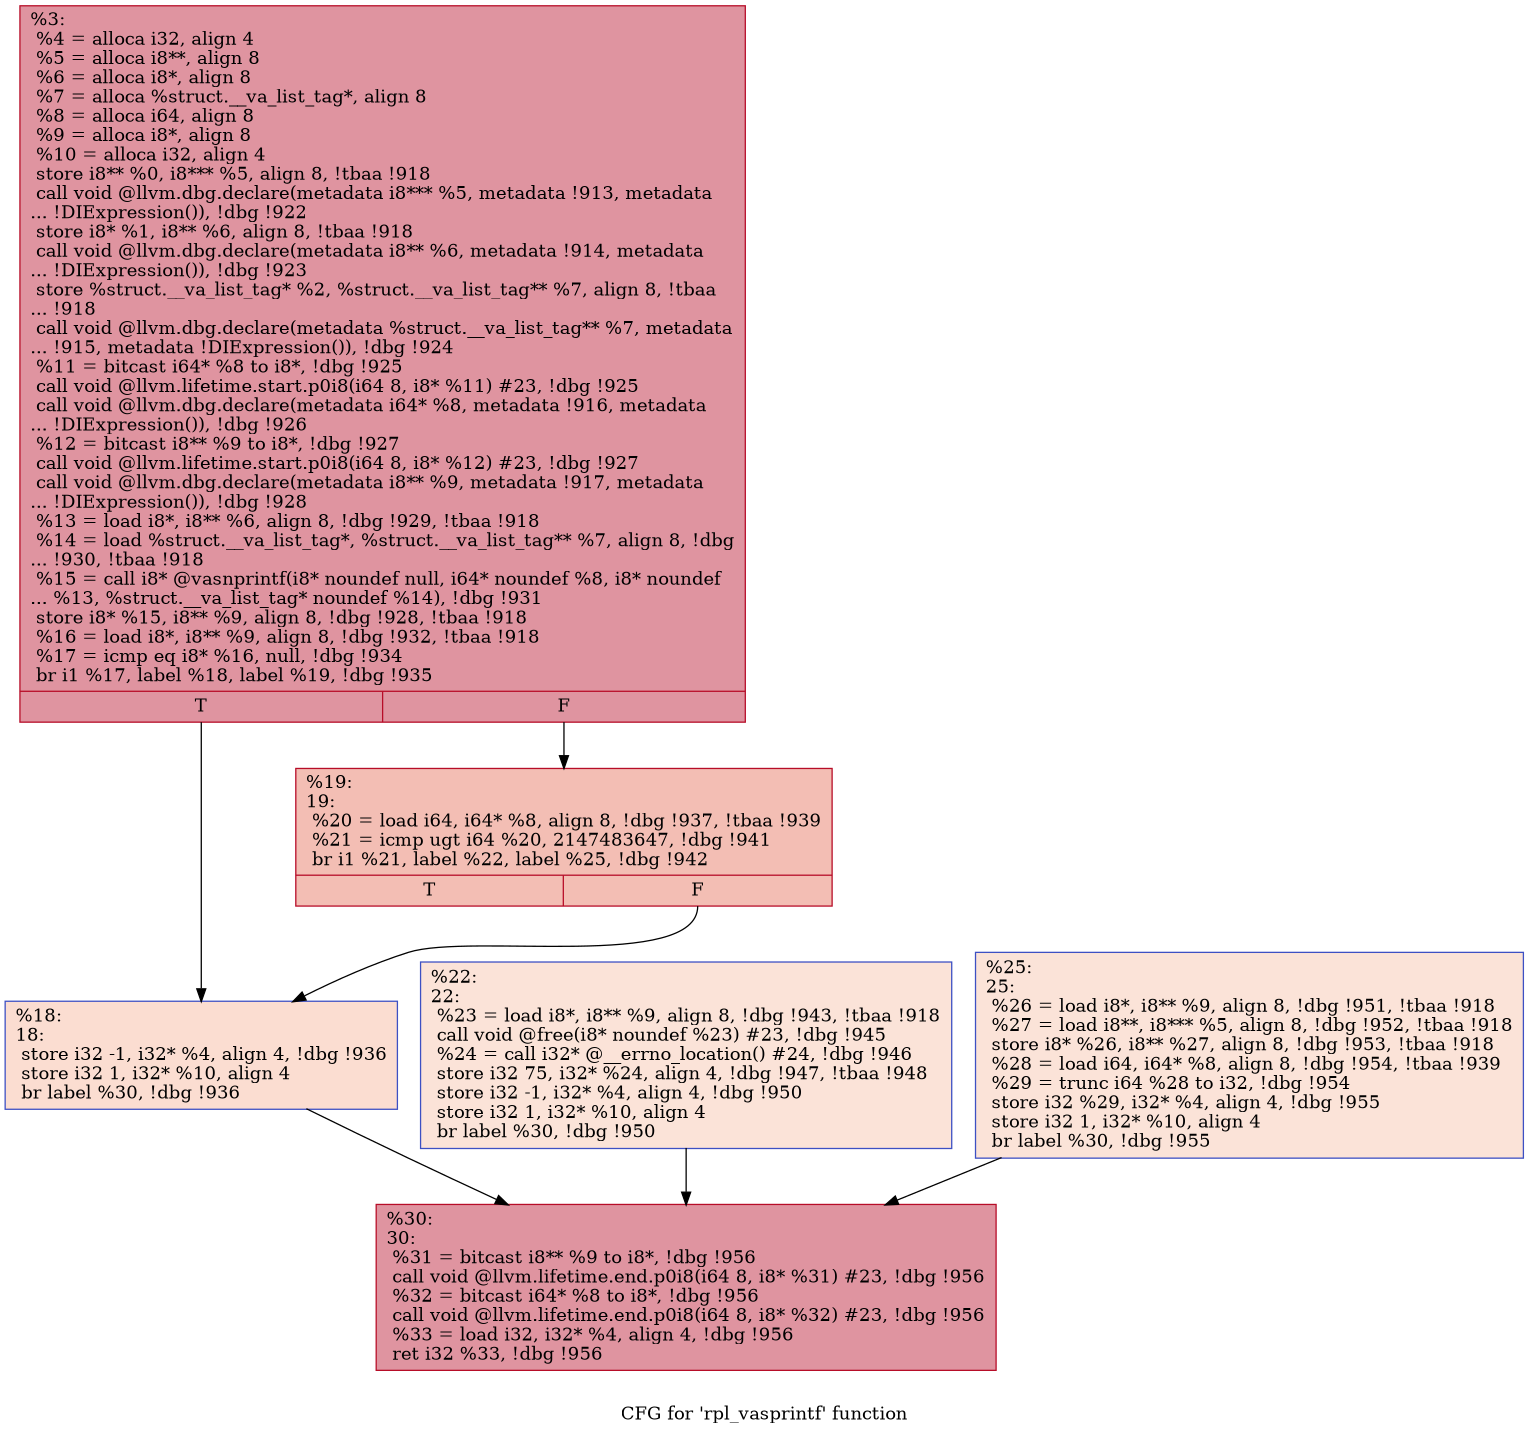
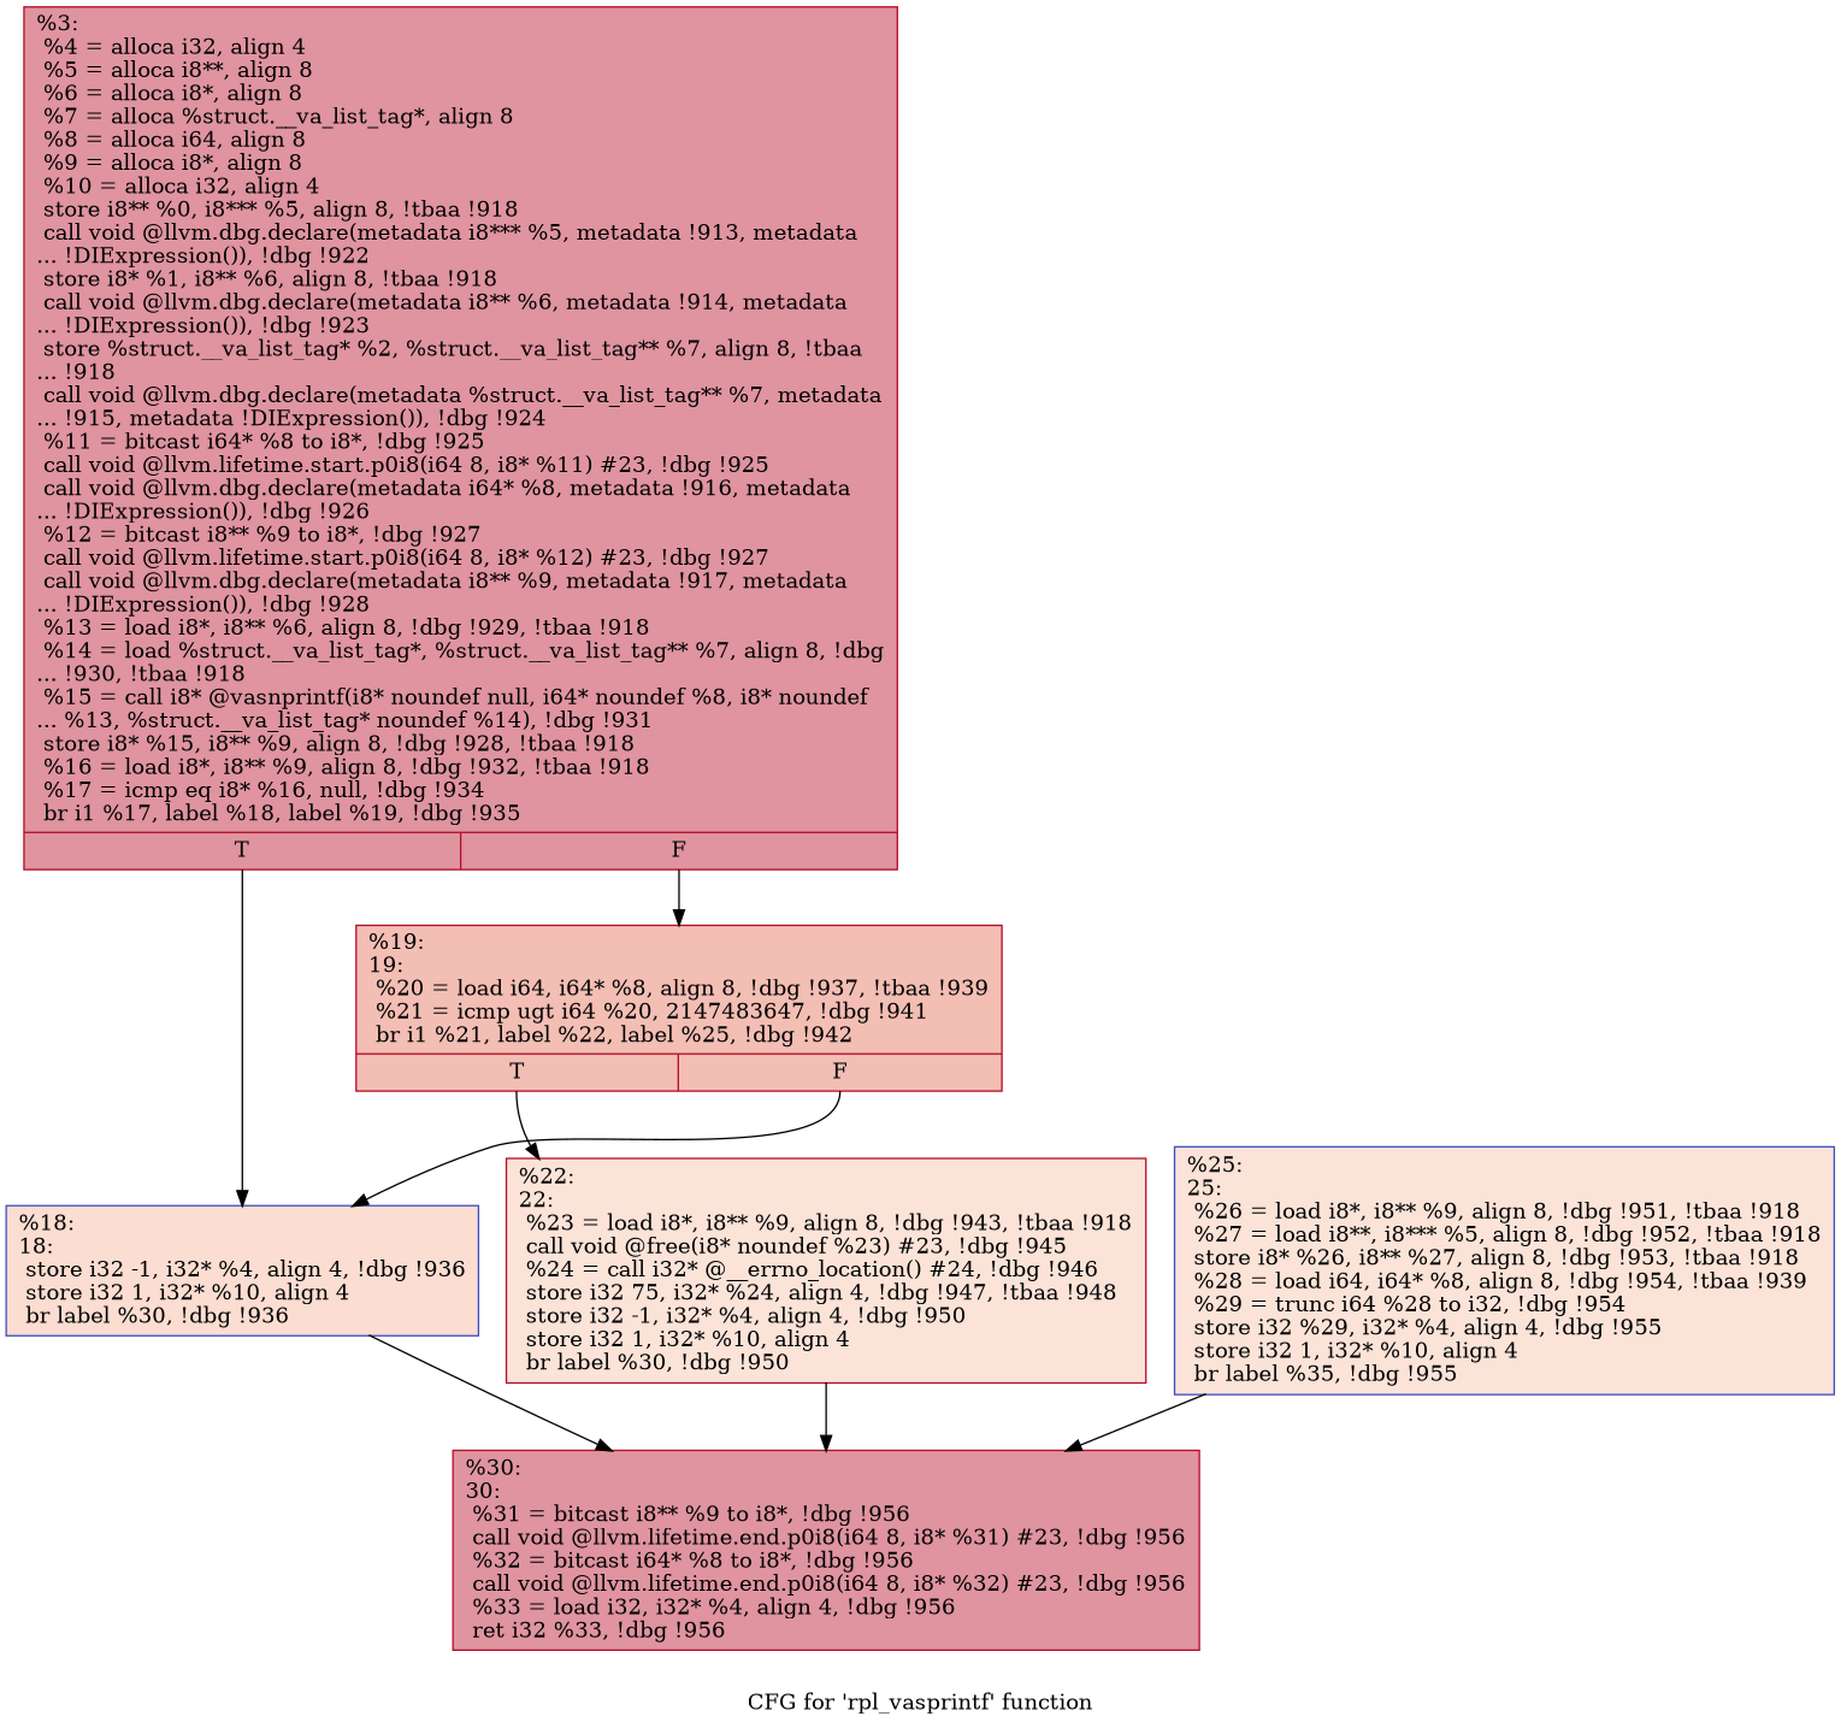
  digraph {
    label="CFG for 'rpl_vasprintf' function"
    node [color="#b70d28ff" fillcolor="#b70d2870" shape=record style=filled]
    n1 [label="{%3:\l  %4 = alloca i32, align 4\l  %5 = alloca i8**, align 8\l  %6 = alloca i8*, align 8\l  %7 = alloca %struct.__va_list_tag*, align 8\l  %8 = alloca i64, align 8\l  %9 = alloca i8*, align 8\l  %10 = alloca i32, align 4\l  store i8** %0, i8*** %5, align 8, !tbaa !918\l  call void @llvm.dbg.declare(metadata i8*** %5, metadata !913, metadata\l... !DIExpression()), !dbg !922\l  store i8* %1, i8** %6, align 8, !tbaa !918\l  call void @llvm.dbg.declare(metadata i8** %6, metadata !914, metadata\l... !DIExpression()), !dbg !923\l  store %struct.__va_list_tag* %2, %struct.__va_list_tag** %7, align 8, !tbaa\l... !918\l  call void @llvm.dbg.declare(metadata %struct.__va_list_tag** %7, metadata\l... !915, metadata !DIExpression()), !dbg !924\l  %11 = bitcast i64* %8 to i8*, !dbg !925\l  call void @llvm.lifetime.start.p0i8(i64 8, i8* %11) #23, !dbg !925\l  call void @llvm.dbg.declare(metadata i64* %8, metadata !916, metadata\l... !DIExpression()), !dbg !926\l  %12 = bitcast i8** %9 to i8*, !dbg !927\l  call void @llvm.lifetime.start.p0i8(i64 8, i8* %12) #23, !dbg !927\l  call void @llvm.dbg.declare(metadata i8** %9, metadata !917, metadata\l... !DIExpression()), !dbg !928\l  %13 = load i8*, i8** %6, align 8, !dbg !929, !tbaa !918\l  %14 = load %struct.__va_list_tag*, %struct.__va_list_tag** %7, align 8, !dbg\l... !930, !tbaa !918\l  %15 = call i8* @vasnprintf(i8* noundef null, i64* noundef %8, i8* noundef\l... %13, %struct.__va_list_tag* noundef %14), !dbg !931\l  store i8* %15, i8** %9, align 8, !dbg !928, !tbaa !918\l  %16 = load i8*, i8** %9, align 8, !dbg !932, !tbaa !918\l  %17 = icmp eq i8* %16, null, !dbg !934\l  br i1 %17, label %18, label %19, !dbg !935\l|{<s0>T|<s1>F}}"]
    n2 [color="#3d50c3ff" fillcolor="#f7b39670" label="{%18:\l18:                                               \l  store i32 -1, i32* %4, align 4, !dbg !936\l  store i32 1, i32* %10, align 4\l  br label %30, !dbg !936\l}"]
    n3 [fillcolor="#e36c5570" label="{%19:\l19:                                               \l  %20 = load i64, i64* %8, align 8, !dbg !937, !tbaa !939\l  %21 = icmp ugt i64 %20, 2147483647, !dbg !941\l  br i1 %21, label %22, label %25, !dbg !942\l|{<s0>T|<s1>F}}"]
    n4 [label="{%30:\l30:                                               \l  %31 = bitcast i8** %9 to i8*, !dbg !956\l  call void @llvm.lifetime.end.p0i8(i64 8, i8* %31) #23, !dbg !956\l  %32 = bitcast i64* %8 to i8*, !dbg !956\l  call void @llvm.lifetime.end.p0i8(i64 8, i8* %32) #23, !dbg !956\l  %33 = load i32, i32* %4, align 4, !dbg !956\l  ret i32 %33, !dbg !956\l}"]
-   n5 [color="#3d50c3ff" fillcolor="#f6bfa670" label="{%22:\l22:                                               \l  %23 = load i8*, i8** %9, align 8, !dbg !943, !tbaa !918\l  call void @free(i8* noundef %23) #23, !dbg !945\l  %24 = call i32* @__errno_location() #24, !dbg !946\l  store i32 75, i32* %24, align 4, !dbg !947, !tbaa !948\l  store i32 -1, i32* %4, align 4, !dbg !950\l  store i32 1, i32* %10, align 4\l  br label %30, !dbg !950\l}"]
-   n6 [color="#3d50c3ff" fillcolor="#f6bfa670" label="{%25:\l25:                                               \l  %26 = load i8*, i8** %9, align 8, !dbg !951, !tbaa !918\l  %27 = load i8**, i8*** %5, align 8, !dbg !952, !tbaa !918\l  store i8* %26, i8** %27, align 8, !dbg !953, !tbaa !918\l  %28 = load i64, i64* %8, align 8, !dbg !954, !tbaa !939\l  %29 = trunc i64 %28 to i32, !dbg !954\l  store i32 %29, i32* %4, align 4, !dbg !955\l  store i32 1, i32* %10, align 4\l  br label %30, !dbg !955\l}"]
+   n5 [fillcolor="#f6bfa670" label="{%22:\l22:                                               \l  %23 = load i8*, i8** %9, align 8, !dbg !943, !tbaa !918\l  call void @free(i8* noundef %23) #23, !dbg !945\l  %24 = call i32* @__errno_location() #24, !dbg !946\l  store i32 75, i32* %24, align 4, !dbg !947, !tbaa !948\l  store i32 -1, i32* %4, align 4, !dbg !950\l  store i32 1, i32* %10, align 4\l  br label %30, !dbg !950\l}"]
+   n6 [color="#3d50c3ff" fillcolor="#f6bfa670" label="{%25:\l25:                                               \l  %26 = load i8*, i8** %9, align 8, !dbg !951, !tbaa !918\l  %27 = load i8**, i8*** %5, align 8, !dbg !952, !tbaa !918\l  store i8* %26, i8** %27, align 8, !dbg !953, !tbaa !918\l  %28 = load i64, i64* %8, align 8, !dbg !954, !tbaa !939\l  %29 = trunc i64 %28 to i32, !dbg !954\l  store i32 %29, i32* %4, align 4, !dbg !955\l  store i32 1, i32* %10, align 4\l  br label %35, !dbg !955\l}"]
    n1 -> n2 [tailport=s0]
    n1 -> n3 [tailport=s1]
    n2 -> n4
    n3 -> n2 [tailport=s1]
+   n3 -> n5 [tailport=s0]
    n5 -> n4
    n6 -> n4
  }
